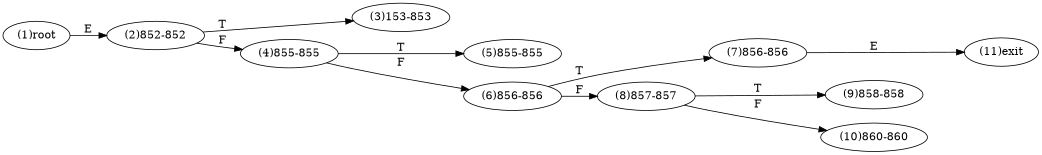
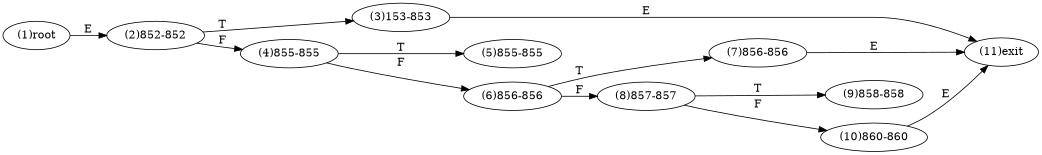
  digraph {
    rankdir=LR
    n1 [label="(1)root"]
    n2 [label="(2)852-852"]
    n3 [label="(3)153-853"]
    n4 [label="(4)855-855"]
    n5 [label="(11)exit"]
    n6 [label="(5)855-855"]
    n7 [label="(6)856-856"]
    n8 [label="(7)856-856"]
    n9 [label="(8)857-857"]
    n10 [label="(9)858-858"]
    n11 [label="(10)860-860"]
    n1 -> n2 [label=E]
    n2 -> n3 [label=T]
    n2 -> n4 [label=F]
+   n3 -> n5 [label=E]
    n4 -> n6 [label=T]
    n4 -> n7 [label=F]
    n7 -> n8 [label=T]
    n7 -> n9 [label=F]
    n8 -> n5 [label=E]
    n9 -> n10 [label=T]
    n9 -> n11 [label=F]
+   n11 -> n5 [label=E]
  }
